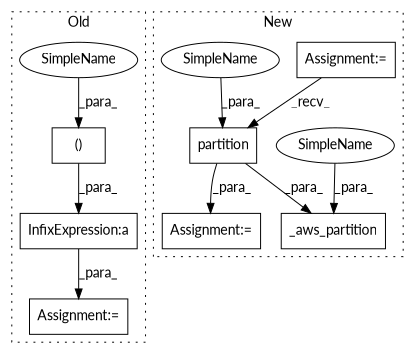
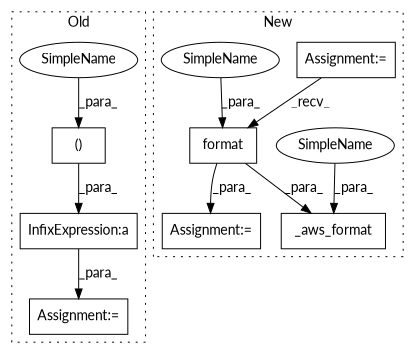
  digraph {
    fontname=Lato
    node [a=7 fontname=Lato l=6 s=1570 shape=box]
    edge [fontname=Lato]
    n1 [a=106 l=26 label="()"]
    n2 [a=27 l=10 label="InfixExpression:a" s=1560]
    n3 [l=1 label="Assignment:=" s=1545]
    n4 [a=42 label=SimpleName shape=ellipse]
-   n5 [a=32 l="15,1" label=_aws_partition s="1679,1700"]
-   n6 [a=32 l="7,1" label=partition s="1672,1716"]
+   n5 [a=32 l="15,1" label=_aws_format s="1679,1700"]
+   n6 [a=32 l="7,1" label=format s="1672,1716"]
    n7 [l=13 label="Assignment:=" s=1039]
    n8 [l=1 label="Assignment:=" s=1657]
    n9 [a=42 label=SimpleName s=1694 shape=ellipse]
    n10 [a=42 label=SimpleName s=1702 shape=ellipse]
    subgraph cluster_1 {
      label=Old
      style=dotted
      n1
      n2
      n3
      n4
    }
    subgraph cluster_2 {
      label=New
      style=dotted
      n5
      n6
      n7
      n8
      n9
      n10
    }
    n1 -> n2 [label=_para_]
    n2 -> n3 [label=_para_]
    n4 -> n1 [label=_para_]
    n6 -> n5 [label=_para_]
    n6 -> n8 [label=_para_]
    n7 -> n6 [label=_recv_]
    n9 -> n5 [label=_para_]
    n10 -> n6 [label=_para_]
  }
